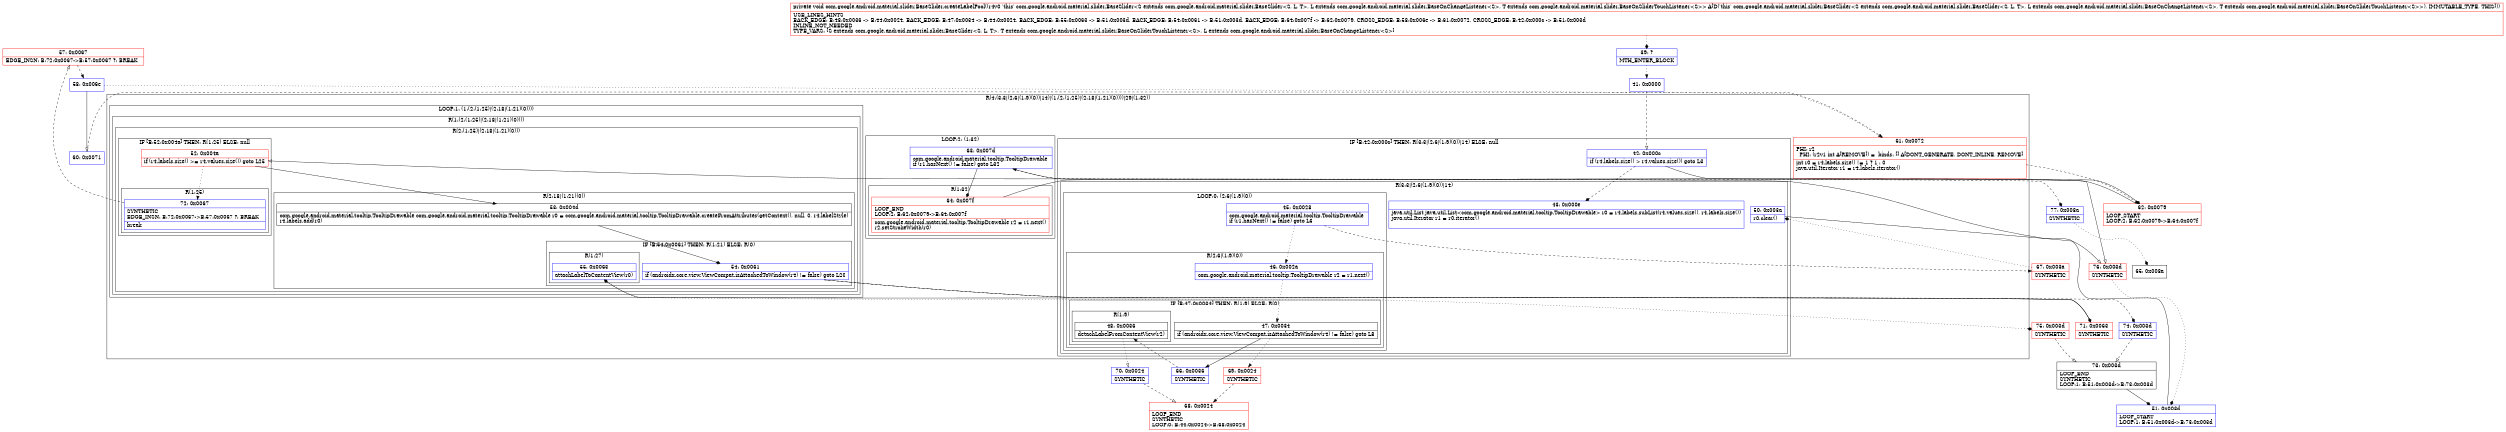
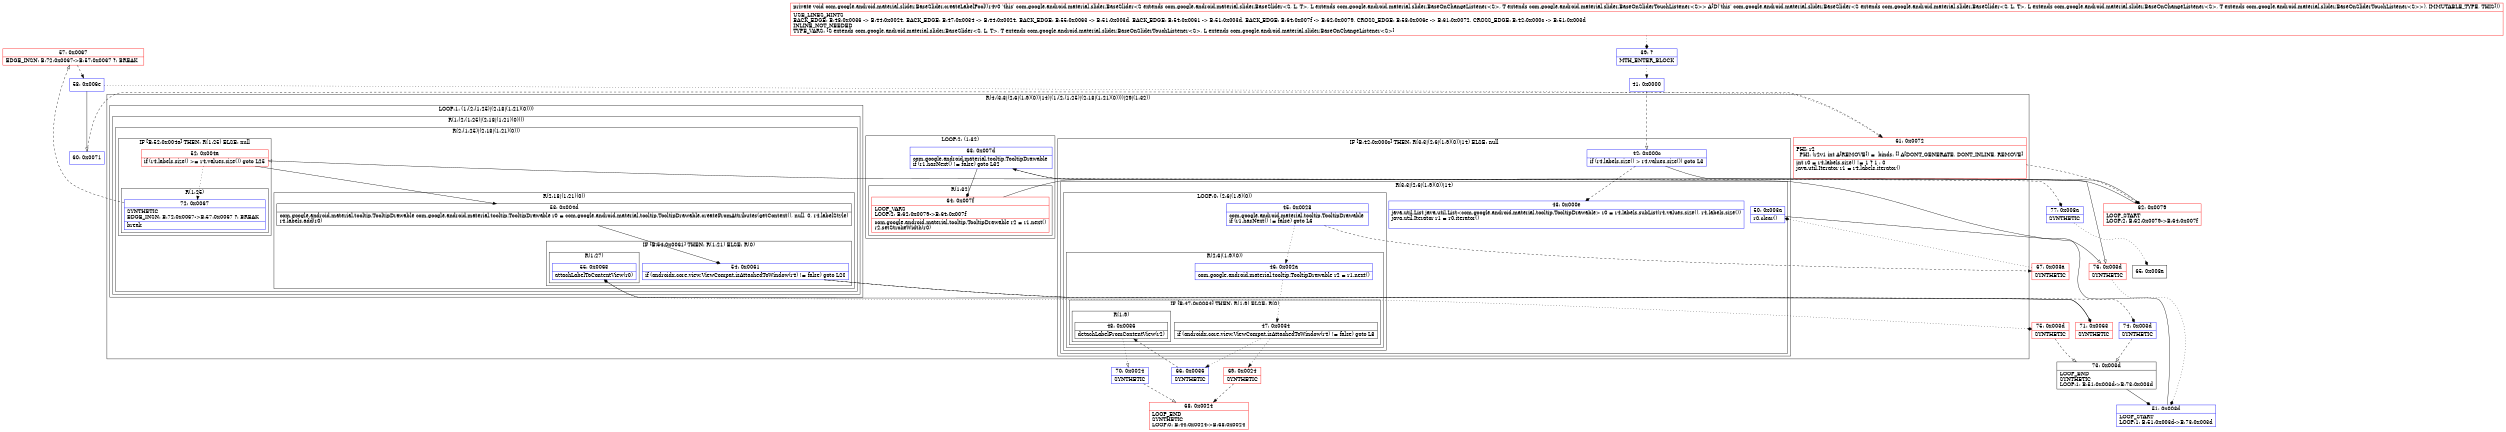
  digraph {
    node [color=blue shape=record]
    edge [arrowhead=normal style=dashed]
    n1 [color=black label="{48\:\ 0x0036|detachLabelFromContentView(r2)\l}"]
    n2 [color=black label="{47\:\ 0x0034|if (androidx.core.view.ViewCompat.isAttachedToWindow(r4) != false) goto L8\l}"]
    n3 [label="{46\:\ 0x002a|com.google.android.material.tooltip.TooltipDrawable r2 = r1.next()\l}"]
    n4 [label="{45\:\ 0x0028|com.google.android.material.tooltip.TooltipDrawable \lif (r1.hasNext() != false) goto L6\l}"]
    n5 [label="{43\:\ 0x000e|java.util.List java.util.List\<com.google.android.material.tooltip.TooltipDrawable\> r0 = r4.labels.subList(r4.values.size(), r4.labels.size())\ljava.util.Iterator r1 = r0.iterator()\l\l}"]
    n6 [label="{50\:\ 0x003a|r0.clear()\l}"]
    n7 [label="{42\:\ 0x000c|if (r4.labels.size() \> r4.values.size()) goto L3\l}"]
    n8 [label="{72\:\ 0x0067|SYNTHETIC\lEDGE_INSN: B:72:0x0067\-\>B:57:0x0067 ?: BREAK  \l|break\l}"]
    n9 [color=red label="{52\:\ 0x004a|if (r4.labels.size() \>= r4.values.size()) goto L25\l}"]
    n10 [label="{55\:\ 0x0063|attachLabelToContentView(r0)\l}"]
    n11 [label="{54\:\ 0x0061|if (androidx.core.view.ViewCompat.isAttachedToWindow(r4) != false) goto L20\l}"]
    n12 [color=black label="{53\:\ 0x004d|com.google.android.material.tooltip.TooltipDrawable com.google.android.material.tooltip.TooltipDrawable r0 = com.google.android.material.tooltip.TooltipDrawable.createFromAttributes(getContext(), null, 0, r4.labelStyle)\lr4.labels.add(r0)\l}"]
-   n13 [color=red label="{64\:\ 0x007f|LOOP_END\lLOOP:2: B:62:0x0079\-\>B:64:0x007f\l|com.google.android.material.tooltip.TooltipDrawable r2 = r1.next()\lr2.setStrokeWidth(r0)\l}"]
+   n13 [color=red label="{64\:\ 0x007f|LOOP_VARS\lLOOP:2: B:62:0x0079\-\>B:64:0x007f\l|com.google.android.material.tooltip.TooltipDrawable r2 = r1.next()\lr2.setStrokeWidth(r0)\l}"]
    n14 [label="{63\:\ 0x007d|com.google.android.material.tooltip.TooltipDrawable \lif (r1.hasNext() != false) goto L32\l}"]
    n15 [color=red label="{61\:\ 0x0072|PHI: r2 \l  PHI: (r2v1 int A[REMOVE]) =  binds: [] A[DONT_GENERATE, DONT_INLINE, REMOVE]\l|int r0 = r4.labels.size() != 1 ? 1 : 0\ljava.util.Iterator r1 = r4.labels.iterator()\l\l}"]
    n16 [label="{70\:\ 0x0024|SYNTHETIC\l}"]
    n17 [label="{66\:\ 0x0036|SYNTHETIC\l}"]
    n18 [color=red label="{69\:\ 0x0024|SYNTHETIC\l}"]
    n19 [color=red label="{67\:\ 0x003a|SYNTHETIC\l}"]
    n20 [color=red label="{76\:\ 0x003d|SYNTHETIC\l}"]
    n21 [color=red label="{57\:\ 0x0067|EDGE_INSN: B:72:0x0067\-\>B:57:0x0067 ?: BREAK  \l}"]
    n22 [color=red label="{75\:\ 0x003d|SYNTHETIC\l}"]
    n23 [color=red label="{71\:\ 0x0063|SYNTHETIC\l}"]
    n24 [label="{74\:\ 0x003d|SYNTHETIC\l}"]
    n25 [color=red label="{62\:\ 0x0079|LOOP_START\lLOOP:2: B:62:0x0079\-\>B:64:0x007f\l}"]
    n26 [label="{77\:\ 0x008a|SYNTHETIC\l}"]
    n27 [label="{51\:\ 0x003d|LOOP_START\lLOOP:1: B:51:0x003d\-\>B:73:0x003d\l}"]
    n28 [color=red label="{68\:\ 0x0024|LOOP_END\lSYNTHETIC\lLOOP:0: B:44:0x0024\-\>B:68:0x0024\l}"]
    n29 [label="{58\:\ 0x006e}"]
    n30 [color=black label="{73\:\ 0x003d|LOOP_END\lSYNTHETIC\lLOOP:1: B:51:0x003d\-\>B:73:0x003d\l}"]
    n31 [color=black label="{65\:\ 0x008a}"]
    n32 [label="{39\:\ ?|MTH_ENTER_BLOCK\l}"]
    n33 [label="{41\:\ 0x0000}"]
    n34 [label="{60\:\ 0x0071}"]
    n35 [color=red label="{private void com.google.android.material.slider.BaseSlider.createLabelPool((r4v0 'this' com.google.android.material.slider.BaseSlider\<S extends com.google.android.material.slider.BaseSlider\<S, L, T\>, L extends com.google.android.material.slider.BaseOnChangeListener\<S\>, T extends com.google.android.material.slider.BaseOnSliderTouchListener\<S\>\> A[D('this' com.google.android.material.slider.BaseSlider\<S extends com.google.android.material.slider.BaseSlider\<S, L, T\>, L extends com.google.android.material.slider.BaseOnChangeListener\<S\>, T extends com.google.android.material.slider.BaseOnSliderTouchListener\<S\>\>), IMMUTABLE_TYPE, THIS]))  | USE_LINES_HINTS\lBACK_EDGE: B:48:0x0036 \-\> B:44:0x0024, BACK_EDGE: B:47:0x0034 \-\> B:44:0x0024, BACK_EDGE: B:55:0x0063 \-\> B:51:0x003d, BACK_EDGE: B:54:0x0061 \-\> B:51:0x003d, BACK_EDGE: B:64:0x007f \-\> B:62:0x0079, CROSS_EDGE: B:58:0x006e \-\> B:61:0x0072, CROSS_EDGE: B:42:0x000c \-\> B:51:0x003d\lINLINE_NOT_NEEDED\lTYPE_VARS: [S extends com.google.android.material.slider.BaseSlider\<S, L, T\>, T extends com.google.android.material.slider.BaseOnSliderTouchListener\<S\>, L extends com.google.android.material.slider.BaseOnChangeListener\<S\>]\l}"]
    subgraph cluster_1 {
      label="R(4:(3:3|(2:6|(1:9)(0))|14)|(1:(2:(1:25)|(2:18|(1:21)(0))))|29|(1:32))"
      n15
      subgraph cluster_2 {
        label="IF [B:42:0x000c] THEN: R(3:3|(2:6|(1:9)(0))|14) ELSE: null"
        n7
        subgraph cluster_3 {
          label="R(3:3|(2:6|(1:9)(0))|14)"
          n5
          n6
          subgraph cluster_4 {
            label="LOOP:0: (2:6|(1:9)(0))"
            n4
            subgraph cluster_5 {
              label="R(2:6|(1:9)(0))"
              n3
              subgraph cluster_6 {
                label="IF [B:47:0x0034] THEN: R(1:9) ELSE: R(0)"
                n2
                subgraph cluster_7 {
                  label="R(1:9)"
                  n1
                }
                subgraph cluster_8 {
                  label="R(0)"
                }
              }
            }
          }
        }
      }
      subgraph cluster_9 {
        label="LOOP:1: (1:(2:(1:25)|(2:18|(1:21)(0))))"
        subgraph cluster_10 {
          label="R(1:(2:(1:25)|(2:18|(1:21)(0))))"
          subgraph cluster_11 {
            label="R(2:(1:25)|(2:18|(1:21)(0)))"
            subgraph cluster_12 {
              label="IF [B:52:0x004a] THEN: R(1:25) ELSE: null"
              n9
              subgraph cluster_13 {
                label="R(1:25)"
                n8
              }
            }
            subgraph cluster_14 {
              label="R(2:18|(1:21)(0))"
              n12
              subgraph cluster_15 {
                label="IF [B:54:0x0061] THEN: R(1:21) ELSE: R(0)"
                n11
                subgraph cluster_16 {
                  label="R(1:27)"
                  n10
                }
                subgraph cluster_17 {
                  label="R(0)"
                }
              }
            }
          }
        }
      }
      subgraph cluster_18 {
        label="LOOP:2: (1:32)"
        n14
        subgraph cluster_19 {
          label="R(1:32)"
          n13
        }
      }
    }
    n1 -> n16 [arrowhead=onormal style=dotted]
-   n2 -> n17 [style=solid]
+   n2 -> n17 [style=dotted]
    n2 -> n18 [style=dotted]
    n3 -> n2 [style=dotted]
    n4 -> n3 [style=dotted]
    n4 -> n19
    n6 -> n20 [arrowhead=onormal style=solid]
    n7 -> n5 [arrowhead=diamond]
    n7 -> n20 [arrowhead=onormal style=solid]
    n8 -> n21 [arrowhead=onormal]
    n9 -> n8 [style=dotted]
    n9 -> n12 [style=solid]
    n10 -> n22 [arrowhead=diamond style=dotted]
    n11 -> n23 [arrowhead=diamond style=solid]
    n11 -> n24 [arrowhead=diamond]
    n12 -> n11 [arrowhead=diamond style=solid]
    n13 -> n25 [arrowhead=diamond style=solid]
    n14 -> n13 [arrowhead=diamond style=solid]
    n14 -> n26 [arrowhead=diamond]
    n15 -> n25
    n16 -> n28 [arrowhead=onormal]
    n17 -> n1
    n18 -> n28
    n19 -> n6 [arrowhead=diamond style=dotted]
    n20 -> n27 [arrowhead=diamond style=dotted]
    n21 -> n29
    n22 -> n30 [arrowhead=onormal]
    n23 -> n10 [arrowhead=diamond style=solid]
    n24 -> n30 [arrowhead=onormal]
    n25 -> n14 [style=solid]
    n26 -> n31 [arrowhead=diamond style=dotted]
    n27 -> n9 [arrowhead=onormal style=solid]
    n29 -> n15 [arrowhead=onormal style=dotted]
    n29 -> n34 [arrowhead=onormal style=solid]
    n30 -> n27 [arrowhead=diamond style=solid]
    n32 -> n33 [style=dotted]
    n33 -> n7 [arrowhead=onormal]
    n34 -> n15
    n35 -> n32 [arrowhead=diamond style=dotted]
  }
